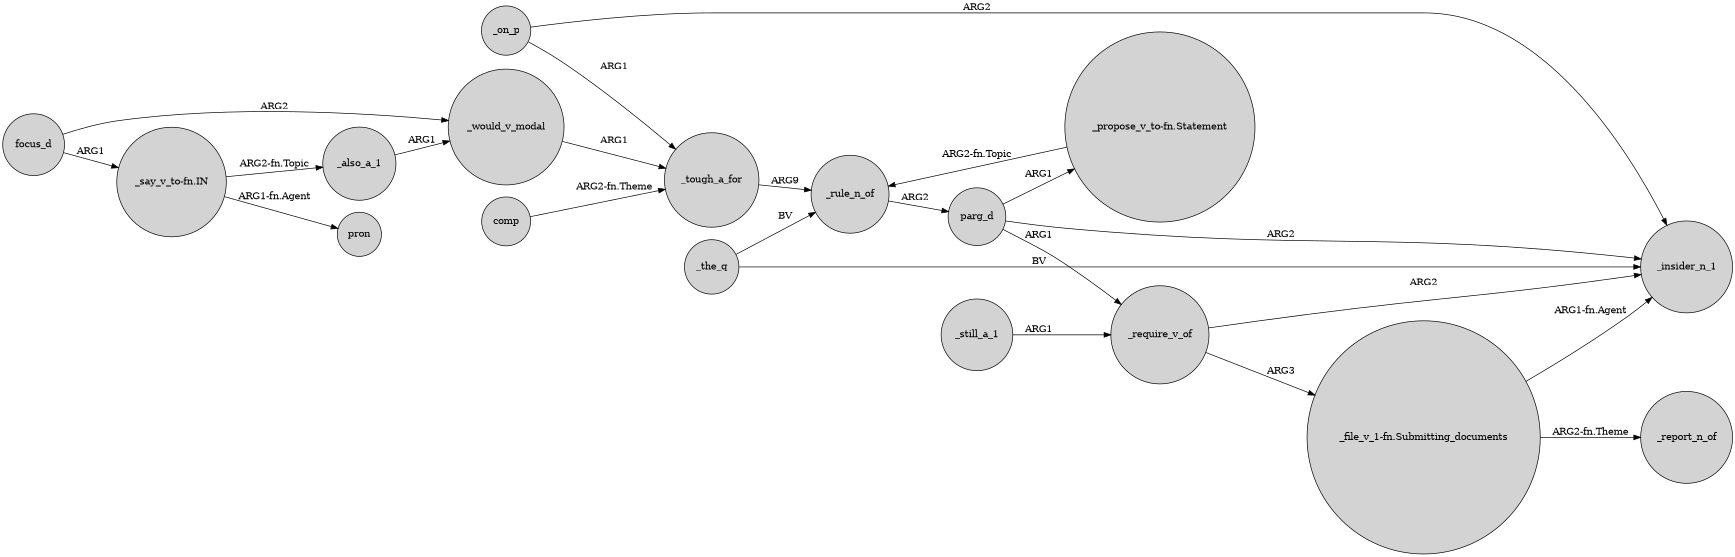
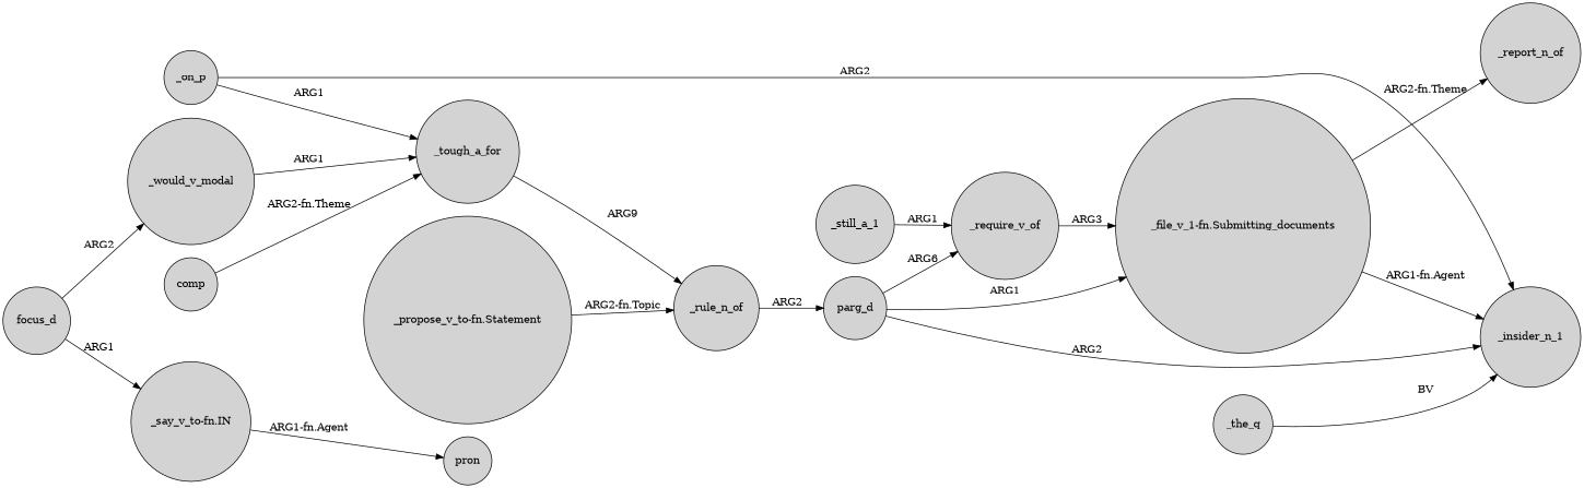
  digraph {
    rankdir=LR
    node [shape=circle style=filled]
    focus_d
    _would_v_modal
    "_say_v_to-fn.IN"
    _tough_a_for
-   _also_a_1
    pron
    _rule_n_of
    _on_p
    _insider_n_1
    parg_d
    "_propose_v_to-fn.Statement"
    _require_v_of
    "_file_v_1-fn.Submitting_documents"
    _report_n_of
    _still_a_1
    _the_q
    comp
    focus_d -> _would_v_modal [label=ARG2]
    focus_d -> "_say_v_to-fn.IN" [label=ARG1]
    _would_v_modal -> _tough_a_for [label=ARG1]
-   "_say_v_to-fn.IN" -> _also_a_1 [label="ARG2-fn.Topic"]
    "_say_v_to-fn.IN" -> pron [label="ARG1-fn.Agent"]
    _tough_a_for -> _rule_n_of [label=ARG9]
-   _also_a_1 -> _would_v_modal [label=ARG1]
    _rule_n_of -> parg_d [label=ARG2]
    _on_p -> _tough_a_for [label=ARG1]
    _on_p -> _insider_n_1 [label=ARG2]
    parg_d -> _insider_n_1 [label=ARG2]
-   parg_d -> "_propose_v_to-fn.Statement" [label=ARG1]
-   parg_d -> _require_v_of [label=ARG1]
+   parg_d -> "_file_v_1-fn.Submitting_documents" [label=ARG1]
+   parg_d -> _require_v_of [label=ARG6]
    "_propose_v_to-fn.Statement" -> _rule_n_of [label="ARG2-fn.Topic"]
-   _require_v_of -> _insider_n_1 [label=ARG2]
    _require_v_of -> "_file_v_1-fn.Submitting_documents" [label=ARG3]
    "_file_v_1-fn.Submitting_documents" -> _insider_n_1 [label="ARG1-fn.Agent"]
    "_file_v_1-fn.Submitting_documents" -> _report_n_of [label="ARG2-fn.Theme"]
    _still_a_1 -> _require_v_of [label=ARG1]
-   _the_q -> _rule_n_of [label=BV]
    _the_q -> _insider_n_1 [label=BV]
    comp -> _tough_a_for [label="ARG2-fn.Theme"]
  }
